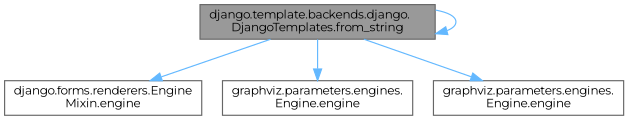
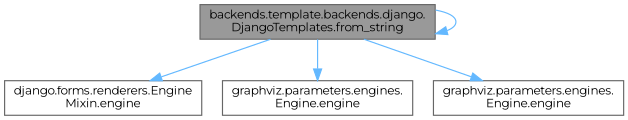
  digraph {
    fontname=Montserrat
    rankdir=TB
    node [color=grey40 fillcolor=white fontname=Montserrat fontsize=10 shape=box style=filled]
    edge [color=steelblue1 fontname=Montserrat fontsize=10 labelfontname=Helvetica labelfontsize=10 style=solid]
-   n1 [color=gray40 fillcolor=grey60 fontcolor=black height=0.2 label="django.template.backends.django.\lDjangoTemplates.from_string" width=0.4]
+   n1 [color=gray40 fillcolor=grey60 fontcolor=black height=0.2 label="backends.template.backends.django.\lDjangoTemplates.from_string" width=0.4]
    n2 [height=0.2 label="django.forms.renderers.Engine\lMixin.engine" width=0.4]
    n3 [height=0.2 label="graphviz.parameters.engines.\lEngine.engine" width=0.4]
    n4 [height=0.2 label="graphviz.parameters.engines.\lEngine.engine" width=0.4]
    n1 -> n1
    n1 -> n2
    n1 -> n3
    n1 -> n4
  }
